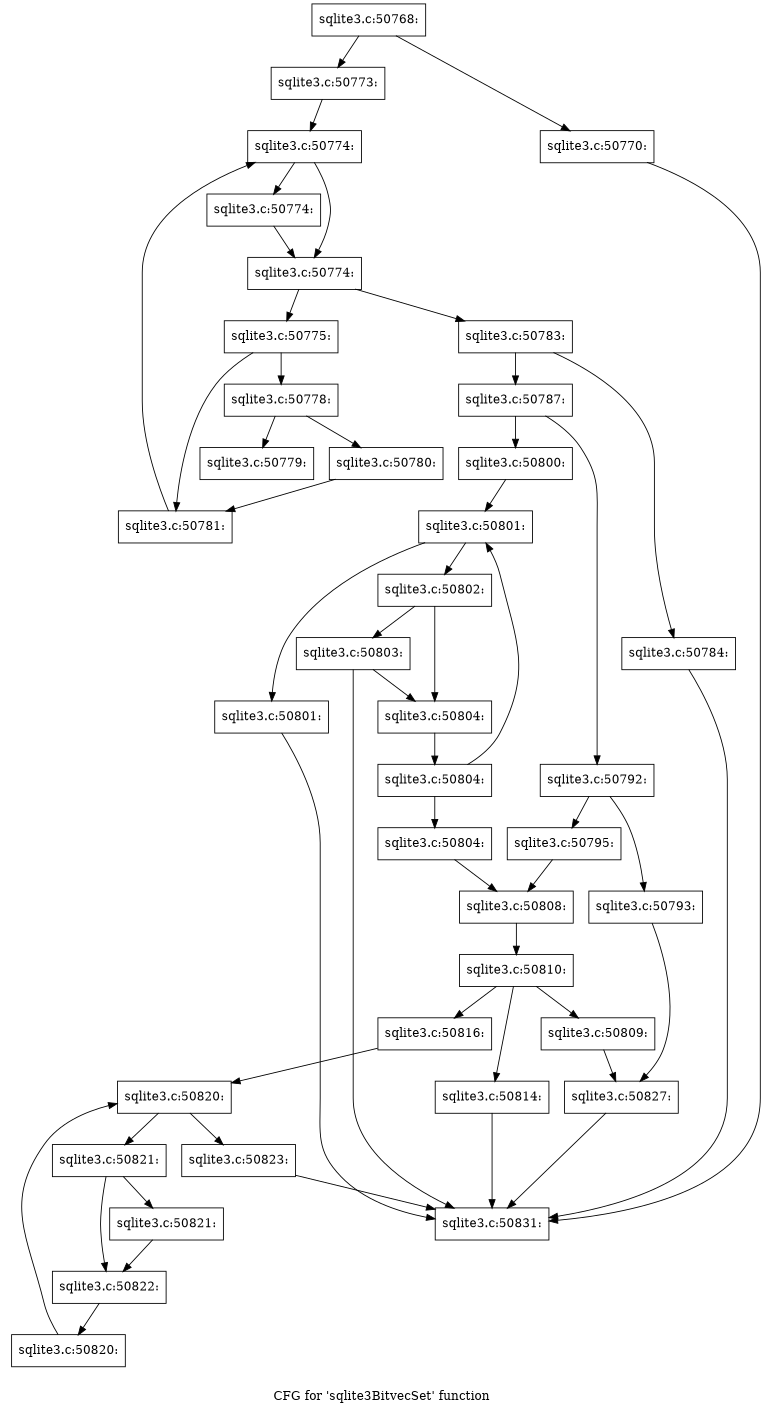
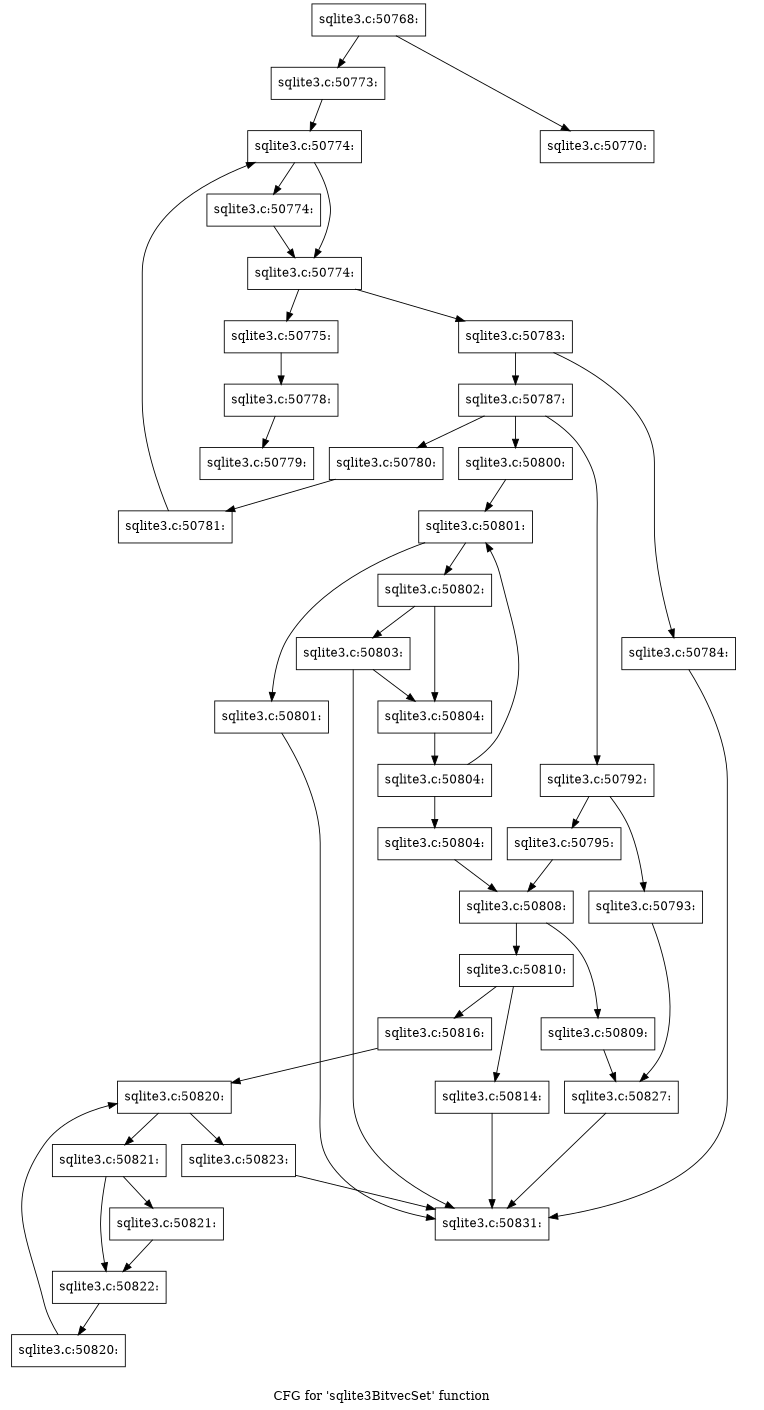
  digraph {
    label="CFG for 'sqlite3BitvecSet' function"
    node [shape=record]
    n1 [label="{sqlite3.c:50768:}"]
    n2 [label="{sqlite3.c:50770:}"]
    n3 [label="{sqlite3.c:50773:}"]
    n4 [label="{sqlite3.c:50831:}"]
    n5 [label="{sqlite3.c:50774:}"]
    n6 [label="{sqlite3.c:50774:}"]
    n7 [label="{sqlite3.c:50774:}"]
    n8 [label="{sqlite3.c:50775:}"]
    n9 [label="{sqlite3.c:50783:}"]
    n10 [label="{sqlite3.c:50778:}"]
    n11 [label="{sqlite3.c:50781:}"]
    n12 [label="{sqlite3.c:50784:}"]
    n13 [label="{sqlite3.c:50787:}"]
    n14 [label="{sqlite3.c:50779:}"]
    n15 [label="{sqlite3.c:50780:}"]
    n16 [label="{sqlite3.c:50800:}"]
    n17 [label="{sqlite3.c:50792:}"]
    n18 [label="{sqlite3.c:50801:}"]
    n19 [label="{sqlite3.c:50793:}"]
    n20 [label="{sqlite3.c:50795:}"]
    n21 [label="{sqlite3.c:50801:}"]
    n22 [label="{sqlite3.c:50802:}"]
    n23 [label="{sqlite3.c:50827:}"]
    n24 [label="{sqlite3.c:50808:}"]
    n25 [label="{sqlite3.c:50810:}"]
    n26 [label="{sqlite3.c:50809:}"]
    n27 [label="{sqlite3.c:50814:}"]
    n28 [label="{sqlite3.c:50816:}"]
    n29 [label="{sqlite3.c:50803:}"]
    n30 [label="{sqlite3.c:50804:}"]
    n31 [label="{sqlite3.c:50804:}"]
    n32 [label="{sqlite3.c:50804:}"]
    n33 [label="{sqlite3.c:50820:}"]
    n34 [label="{sqlite3.c:50821:}"]
    n35 [label="{sqlite3.c:50823:}"]
    n36 [label="{sqlite3.c:50821:}"]
    n37 [label="{sqlite3.c:50822:}"]
    n38 [label="{sqlite3.c:50820:}"]
    n1 -> n2
    n1 -> n3
-   n2 -> n4
    n3 -> n5
    n5 -> n6
    n5 -> n7
    n6 -> n7
    n7 -> n8
    n7 -> n9
    n8 -> n10
-   n8 -> n11
    n9 -> n12
    n9 -> n13
    n10 -> n14
-   n10 -> n15
+   n13 -> n15
    n11 -> n5
    n12 -> n4
    n13 -> n16
    n13 -> n17
    n15 -> n11
    n16 -> n18
    n17 -> n19
    n17 -> n20
    n18 -> n21
    n18 -> n22
    n19 -> n23
    n20 -> n24
    n21 -> n4
    n22 -> n29
    n22 -> n30
    n23 -> n4
    n24 -> n25
-   n25 -> n26
+   n24 -> n26
    n25 -> n27
    n25 -> n28
    n26 -> n23
    n27 -> n4
    n28 -> n33
    n29 -> n4
    n29 -> n30
    n30 -> n31
    n31 -> n18
    n31 -> n32
    n32 -> n24
    n33 -> n34
    n33 -> n35
    n34 -> n36
    n34 -> n37
    n35 -> n4
    n36 -> n37
    n37 -> n38
    n38 -> n33
  }
